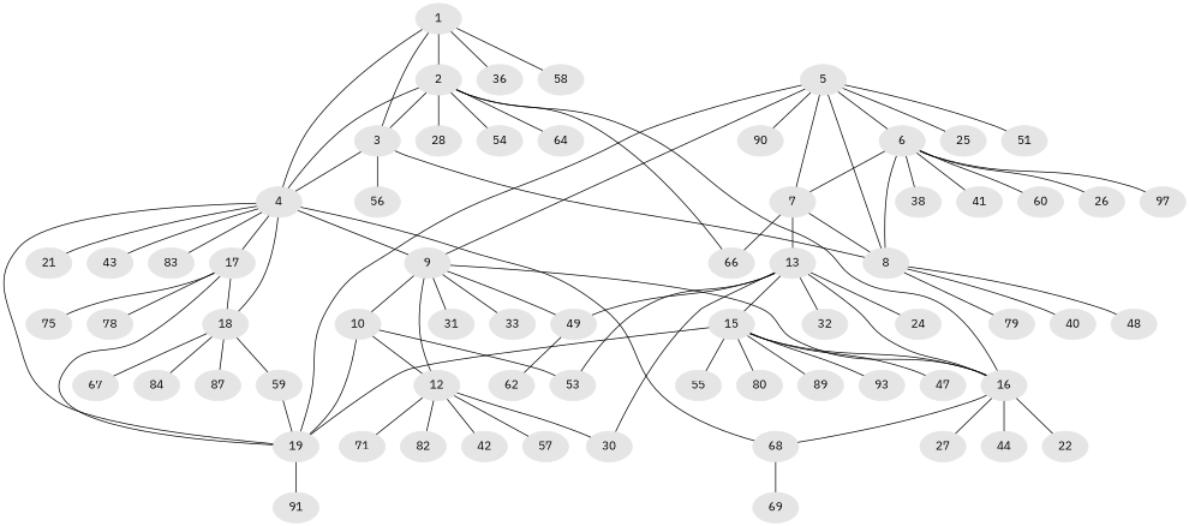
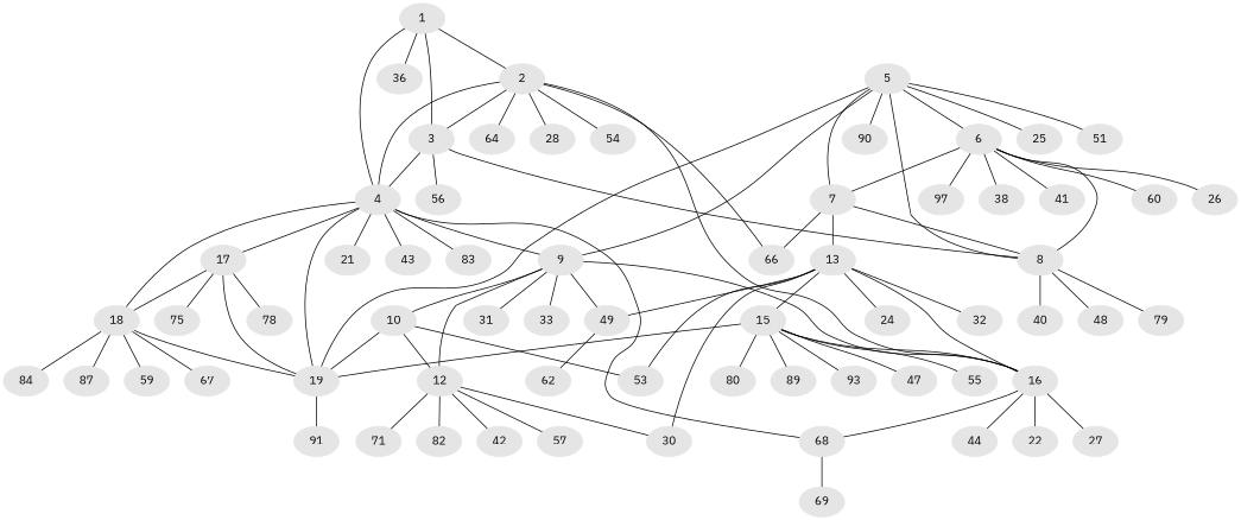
  graph {
    fontname="IBM Plex Sans"
    node [color=gray90 fontname="IBM Plex Sans" style=filled]
    edge [fontname="IBM Plex Sans"]
    1 [super="+34"]
    2 [super="+70"]
    3 [super="+86"]
    4 [super="+20"]
    36
-   58
    16 [super="+50"]
    28 [super="+85"]
    54
    64
    66
    8 [super="+63"]
    56 [super="+65"]
    9 [super="+11"]
    17 [super="+35"]
    18 [super="+46"]
    19 [super="+76"]
    21
    43
    68 [super="+72"]
    83
    13 [super="+14"]
    49
    53
    30
    15 [super="+52"]
    24
    32
    22
    27 [super="+73"]
    44
    40
    48
    79
    10 [super="+88"]
    12 [super="+29"]
    31 [super="+61"]
    33
    75
    78
    59
    67
    84
    87
    91
    69
    5 [super="+74"]
    6 [super="+39"]
    7 [super="+23"]
    25
    51
    90
    26
    n54 [label=97]
    38
    41
    60 [super="+77"]
    42
    57 [super="+81"]
    71
    82
    62
    47 [super="+92"]
    55
    80
    89
    93
    1 -- 2
    1 -- 3
    1 -- 4
    1 -- 36
-   1 -- 58
    2 -- 3
    2 -- 4
    2 -- 16
    2 -- 28
    2 -- 54
    2 -- 64
    2 -- 66
    3 -- 4
    3 -- 8
    3 -- 56
    4 -- 9
    4 -- 17
    4 -- 18
    4 -- 19
    4 -- 21
    4 -- 43
    4 -- 68
    4 -- 83
    16 -- 68
    16 -- 22
    16 -- 27
    16 -- 44
    8 -- 40
    8 -- 48
    8 -- 79
    9 -- 16
    9 -- 49
    9 -- 10 [weight=2]
    9 -- 12 [weight=2]
    9 -- 31
    9 -- 33
    17 -- 18
    17 -- 19
    17 -- 75
    17 -- 78
-   59 -- 19
+   18 -- 19
    18 -- 59
    18 -- 67
    18 -- 84
    18 -- 87
    19 -- 91
    68 -- 69
    13 -- 16 [weight=2]
    13 -- 49
    13 -- 53
    13 -- 30
    13 -- 15 [weight=2]
    13 -- 24
    13 -- 32
    49 -- 62
    15 -- 16
    15 -- 19
    15 -- 47
    15 -- 55
    15 -- 80
    15 -- 89
    15 -- 93
    10 -- 19
    10 -- 53
    10 -- 12
    12 -- 30
    12 -- 42
    12 -- 57
    12 -- 71
    12 -- 82
    5 -- 8
    5 -- 9
    5 -- 19
    5 -- 6
    5 -- 7
    5 -- 25
    5 -- 51
    5 -- 90
    6 -- 8
    6 -- 7
    6 -- 26
    6 -- n54
    6 -- 38
    6 -- 41
    6 -- 60
    7 -- 66
    7 -- 8
    7 -- 13
  }
